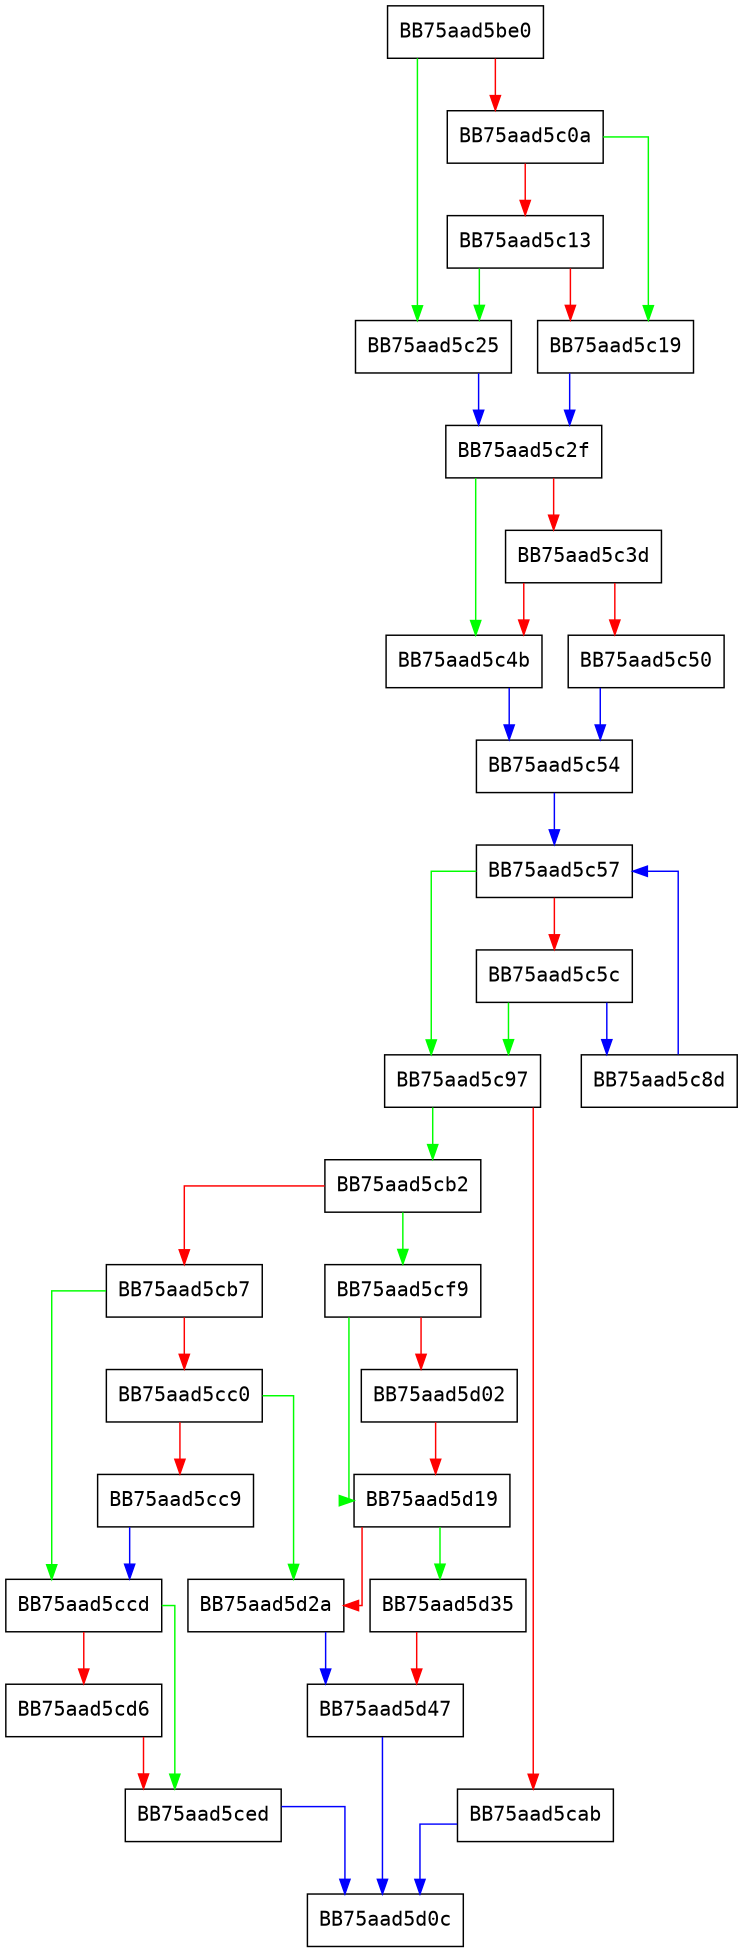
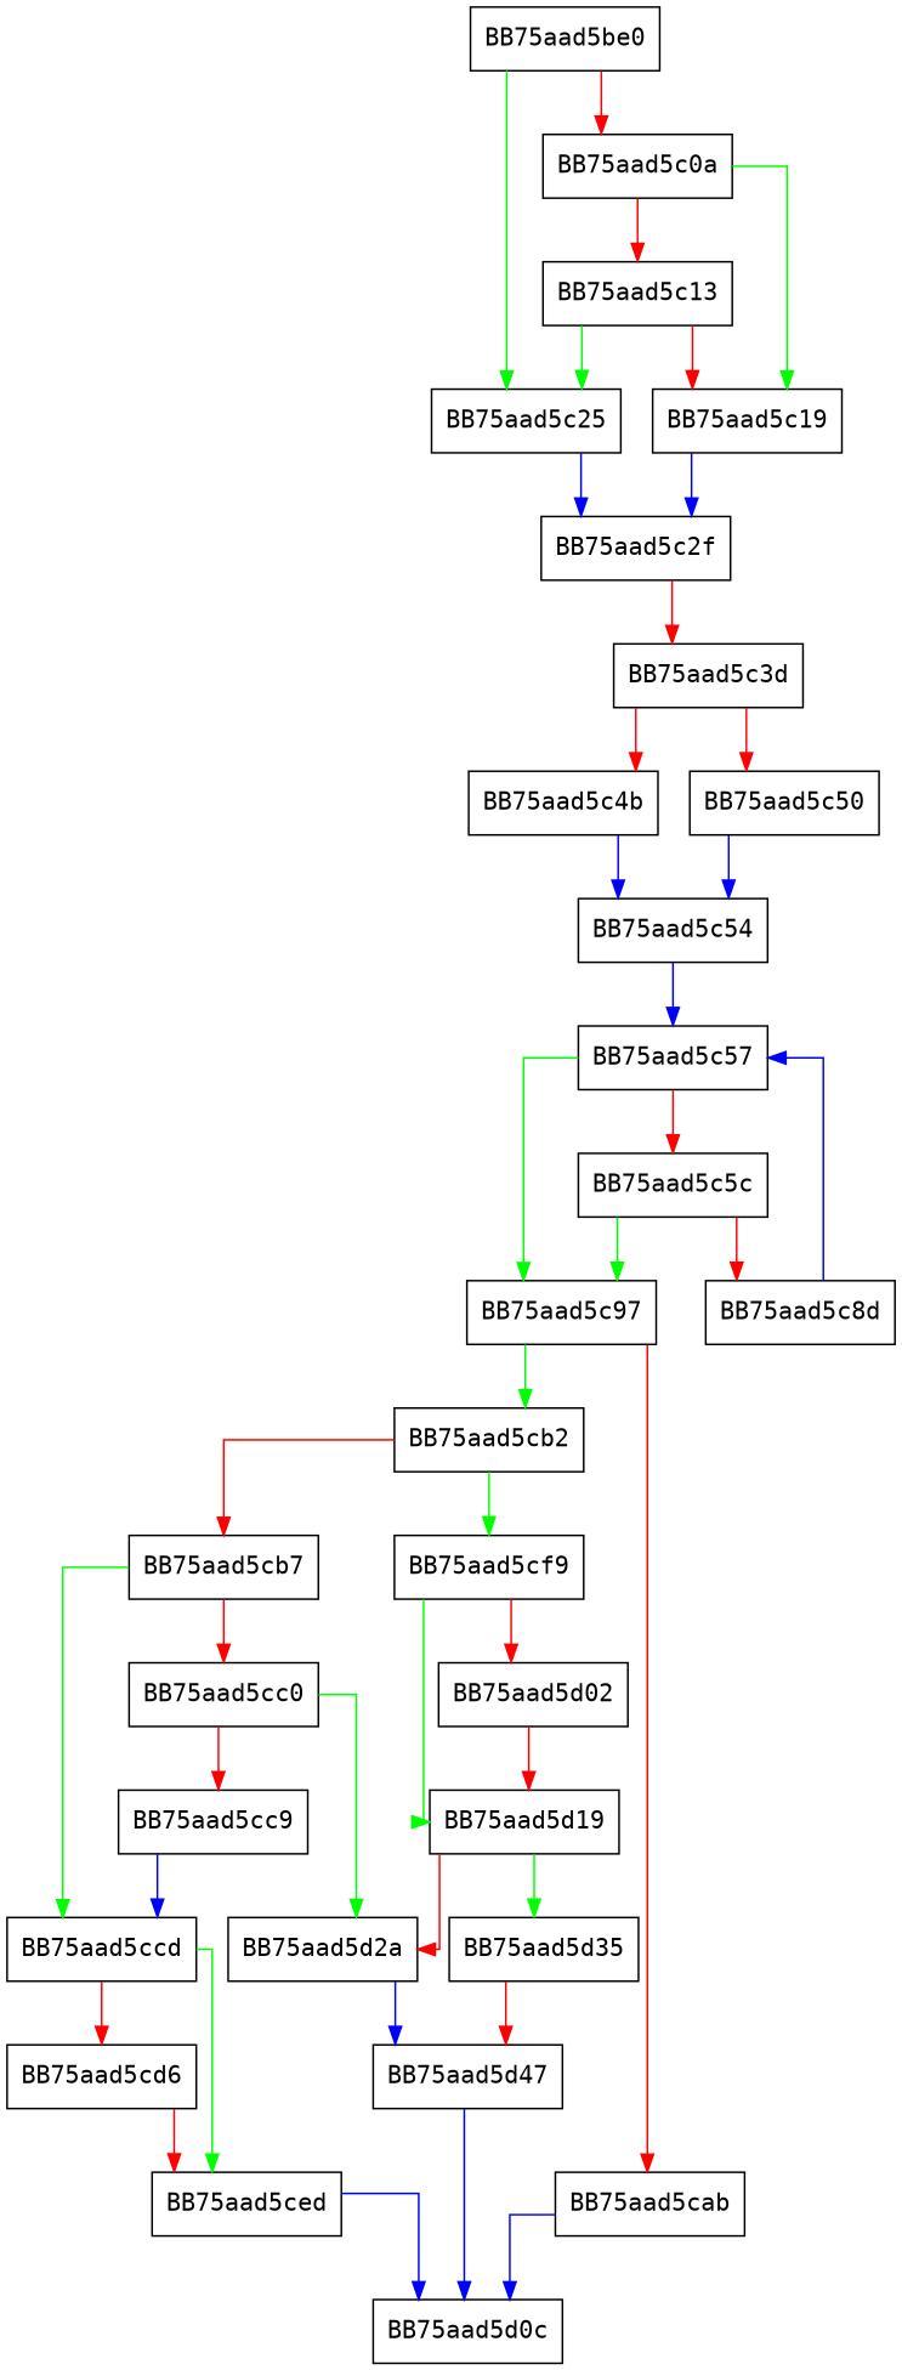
  digraph {
    fontname="DejaVu Sans Mono"
    splines=ortho
    node [fontname="DejaVu Sans Mono" shape=box]
    edge [color=red fontname="DejaVu Sans Mono"]
    BB75aad5be0
    BB75aad5c25
    BB75aad5c0a
    BB75aad5c2f
    BB75aad5c19
    BB75aad5c13
    BB75aad5c4b
    BB75aad5c3d
    BB75aad5c54
    BB75aad5c50
    BB75aad5c57
    BB75aad5c97
    BB75aad5c5c
    BB75aad5cb2
    BB75aad5cab
    BB75aad5c8d
    BB75aad5cf9
    BB75aad5cb7
    n19 [label=BB75aad5d0c]
    BB75aad5d19
    BB75aad5d02
    BB75aad5ccd
    BB75aad5cc0
    BB75aad5d35
    BB75aad5d2a
    BB75aad5ced
    BB75aad5cd6
    BB75aad5cc9
    BB75aad5d47
    BB75aad5be0 -> BB75aad5c25 [color=green]
    BB75aad5be0 -> BB75aad5c0a
    BB75aad5c25 -> BB75aad5c2f [color=blue]
    BB75aad5c0a -> BB75aad5c19 [color=green]
    BB75aad5c0a -> BB75aad5c13
-   BB75aad5c2f -> BB75aad5c4b [color=green]
    BB75aad5c2f -> BB75aad5c3d
    BB75aad5c19 -> BB75aad5c2f [color=blue]
    BB75aad5c13 -> BB75aad5c25 [color=green]
    BB75aad5c13 -> BB75aad5c19
    BB75aad5c4b -> BB75aad5c54 [color=blue]
    BB75aad5c3d -> BB75aad5c4b
    BB75aad5c3d -> BB75aad5c50
    BB75aad5c54 -> BB75aad5c57 [color=blue]
    BB75aad5c50 -> BB75aad5c54 [color=blue]
    BB75aad5c57 -> BB75aad5c97 [color=green]
    BB75aad5c57 -> BB75aad5c5c
    BB75aad5c97 -> BB75aad5cb2 [color=green]
    BB75aad5c97 -> BB75aad5cab
    BB75aad5c5c -> BB75aad5c97 [color=green]
-   BB75aad5c5c -> BB75aad5c8d [color=blue]
+   BB75aad5c5c -> BB75aad5c8d
    BB75aad5cb2 -> BB75aad5cf9 [color=green]
    BB75aad5cb2 -> BB75aad5cb7
    BB75aad5cab -> n19 [color=blue]
    BB75aad5c8d -> BB75aad5c57 [color=blue]
    BB75aad5cf9 -> BB75aad5d19 [color=green]
    BB75aad5cf9 -> BB75aad5d02
    BB75aad5cb7 -> BB75aad5ccd [color=green]
    BB75aad5cb7 -> BB75aad5cc0
    BB75aad5d19 -> BB75aad5d35 [color=green]
    BB75aad5d19 -> BB75aad5d2a
    BB75aad5d02 -> BB75aad5d19
    BB75aad5ccd -> BB75aad5ced [color=green]
    BB75aad5ccd -> BB75aad5cd6
    BB75aad5cc0 -> BB75aad5d2a [color=green]
    BB75aad5cc0 -> BB75aad5cc9
    BB75aad5d35 -> BB75aad5d47
    BB75aad5d2a -> BB75aad5d47 [color=blue]
    BB75aad5ced -> n19 [color=blue]
    BB75aad5cd6 -> BB75aad5ced
    BB75aad5cc9 -> BB75aad5ccd [color=blue]
    BB75aad5d47 -> n19 [color=blue]
  }
